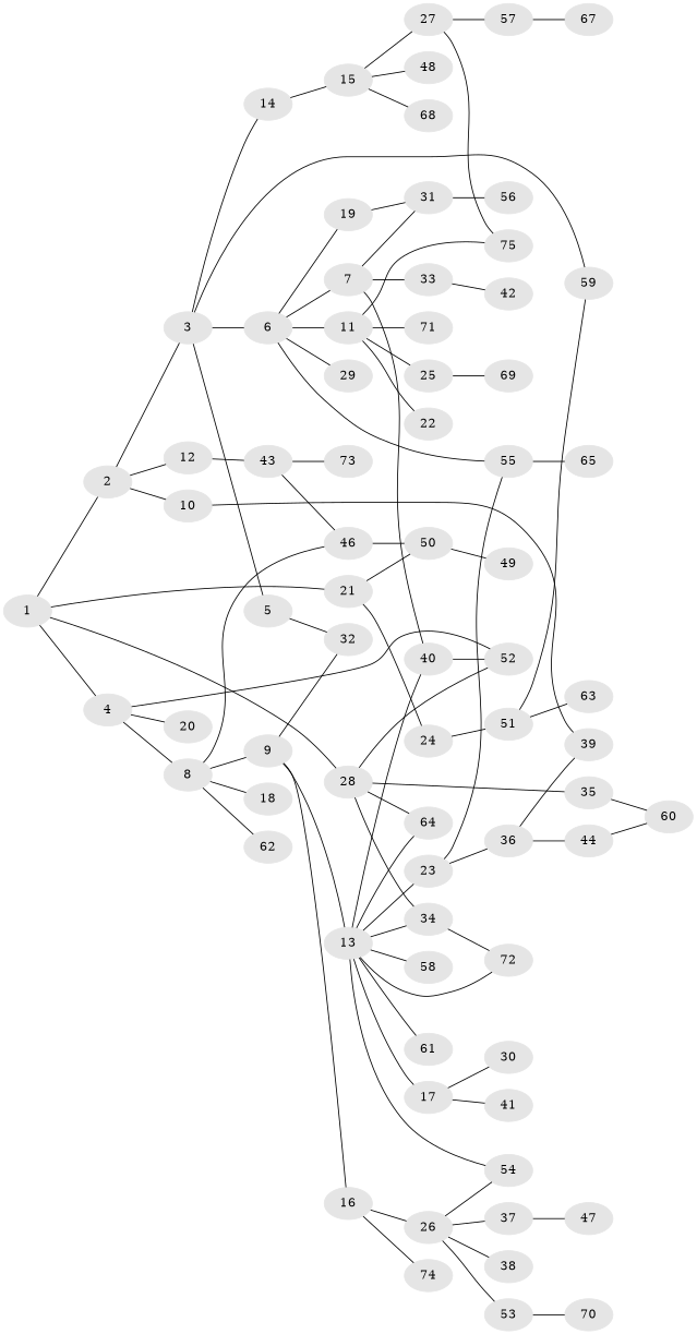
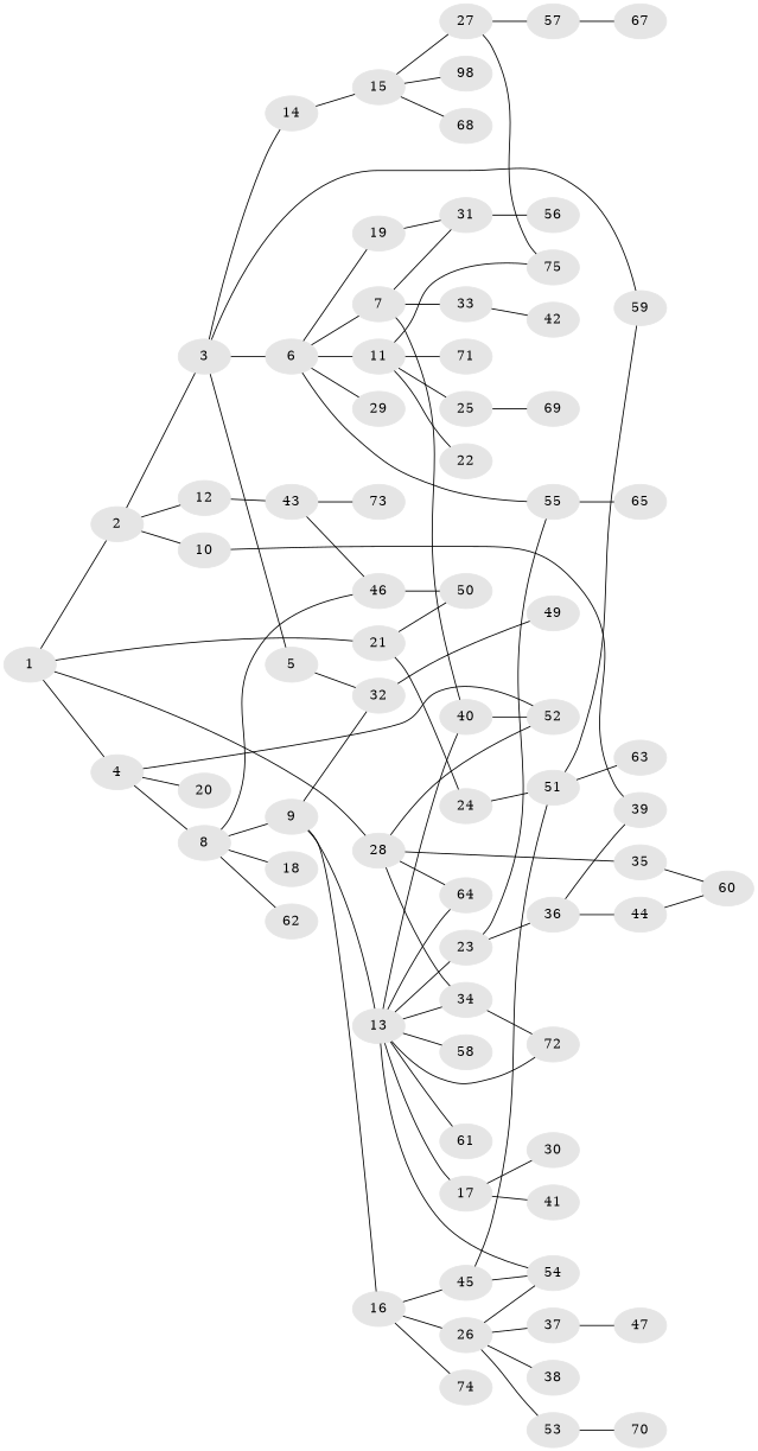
  graph {
    rankdir=LR
    node [color=gray90 style=filled]
    1
    2
    4
    21
    28
    3
    10
    12
    8
    20
    52
    24
    50
    34
    64
    35
    5
    6
    14
    59
    39
    43
    32
    7
    11
    19
    29
    55
    15
    9
    18
    46
    62
    49
    31
    33
    40
    22
    25
    71
    75
    65
    56
    42
    13
    16
    17
    23
    54
    58
    61
    72
    26
+   45
    74
    69
    73
    30
    41
    36
    27
-   48
+   48 [label=98]
    68
    57
    37
    38
    53
    51
    44
    63
    47
    70
    67
    60
    1 -- 2
    1 -- 4
    1 -- 21
    1 -- 28
    2 -- 3
    2 -- 10
    2 -- 12
    4 -- 8
    4 -- 20
    4 -- 52
    21 -- 24
    21 -- 50
    28 -- 52
    28 -- 34
    28 -- 64
    28 -- 35
    3 -- 5
    3 -- 6
    3 -- 14
    3 -- 59
    10 -- 39
    12 -- 43
    8 -- 9
    8 -- 18
    8 -- 46
    8 -- 62
    24 -- 51
    34 -- 72
    35 -- 60
    5 -- 32
    6 -- 7
    6 -- 11
    6 -- 19
    6 -- 29
    6 -- 55
    14 -- 15
    43 -- 46
    43 -- 73
-   50 -- 49
+   32 -- 49
    7 -- 31
    7 -- 33
    7 -- 40
    11 -- 22
    11 -- 25
    11 -- 71
    11 -- 75
    19 -- 31
    55 -- 65
    15 -- 27
    15 -- 48
    15 -- 68
    9 -- 32
    9 -- 13
    9 -- 16
    46 -- 50
    31 -- 56
    33 -- 42
    40 -- 52
    25 -- 69
    13 -- 34
    13 -- 64
    13 -- 40
    13 -- 17
    13 -- 23
    13 -- 54
    13 -- 58
    13 -- 61
    13 -- 72
    16 -- 26
+   16 -- 45
    16 -- 74
    17 -- 30
    17 -- 41
    23 -- 55
    23 -- 36
    26 -- 54
    26 -- 37
    26 -- 38
    26 -- 53
+   45 -- 54
+   45 -- 51
    36 -- 39
    36 -- 44
    27 -- 75
    27 -- 57
    57 -- 67
    37 -- 47
    53 -- 70
    51 -- 59
    51 -- 63
    44 -- 60
  }
